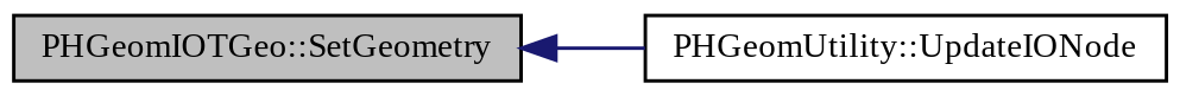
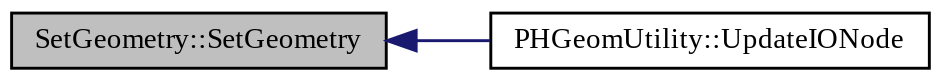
  digraph {
    rankdir=LR
    fontname="Liberation Serif"
    node [color=black fontname="Liberation Serif" fontsize=10 shape=record]
-   n1 [fillcolor=grey75 fontcolor=black height=0.2 label="PHGeomIOTGeo::SetGeometry" style=filled width=0.4]
+   n1 [fillcolor=grey75 fontcolor=black height=0.2 label="SetGeometry::SetGeometry" style=filled width=0.4]
    n2 [height=0.2 label="PHGeomUtility::UpdateIONode" width=0.4]
    n1 -> n2 [color=midnightblue dir=back fontname="Liberation Serif" fontsize=10 labelfontname=FreeSans labelfontsize=10 style=solid]
  }
